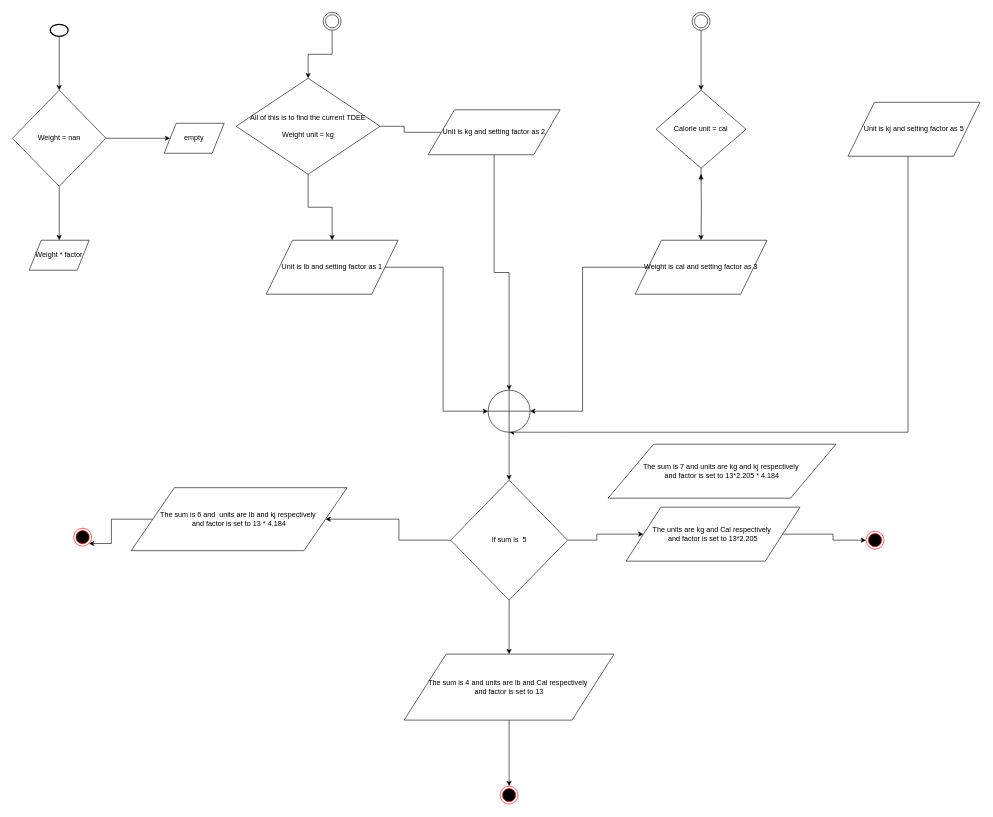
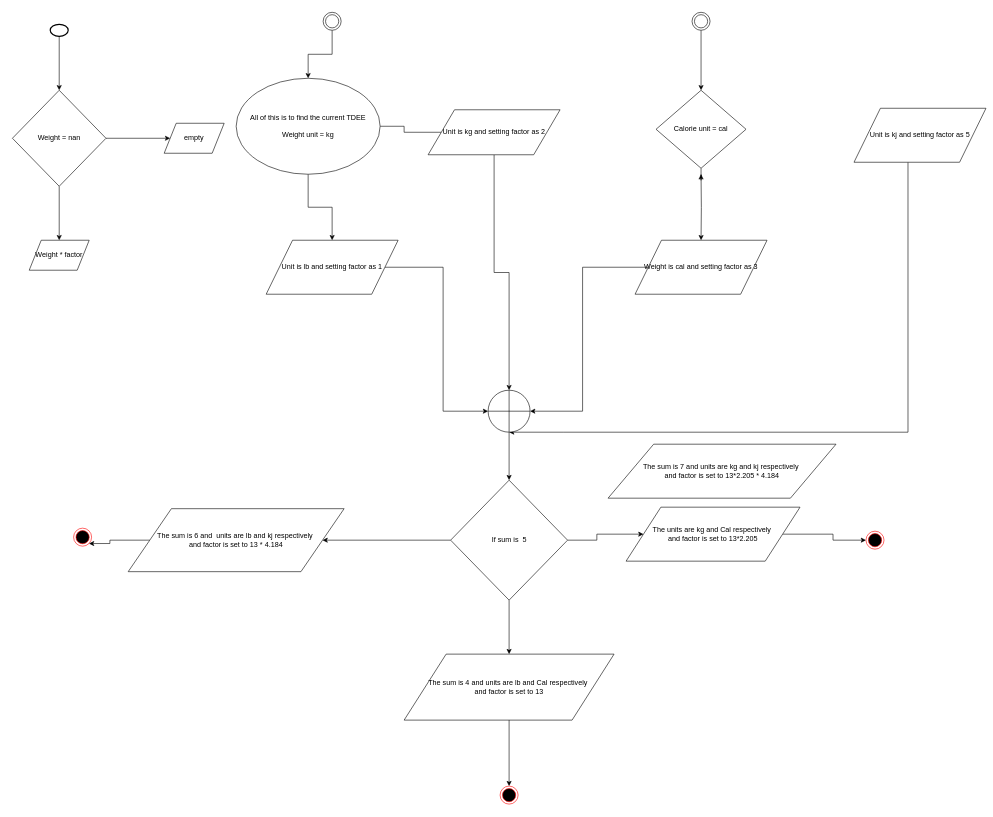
  <mxCell id="0" />
  <mxCell id="1" parent="0" />
  <mxCell id="2" value="" style="strokeWidth=2;html=1;shape=mxgraph.flowchart.start_2;whiteSpace=wrap;" parent="1" vertex="1"><mxGeometry x="83" y="40" width="30" height="20" as="geometry" /></mxCell>
  <mxCell id="3" value="" style="endArrow=classic;html=1;exitX=0.5;exitY=1;exitDx=0;exitDy=0;exitPerimeter=0;" parent="1" source="2" edge="1"><mxGeometry width="50" height="50" relative="1" as="geometry"><mxPoint x="113" y="320" as="sourcePoint" /><mxPoint x="98" y="150" as="targetPoint" /></mxGeometry></mxCell>
  <mxCell id="4" style="edgeStyle=orthogonalEdgeStyle;rounded=0;orthogonalLoop=1;jettySize=auto;html=1;exitX=1;exitY=0.5;exitDx=0;exitDy=0;entryX=0;entryY=0.5;entryDx=0;entryDy=0;" parent="1" source="6" target="7" edge="1"><mxGeometry relative="1" as="geometry" /></mxCell>
  <mxCell id="5" style="edgeStyle=orthogonalEdgeStyle;rounded=0;orthogonalLoop=1;jettySize=auto;html=1;entryX=0.5;entryY=0;entryDx=0;entryDy=0;" parent="1" source="6" target="8" edge="1"><mxGeometry relative="1" as="geometry" /></mxCell>
  <mxCell id="6" value="Weight = nan" style="rhombus;whiteSpace=wrap;html=1;" parent="1" vertex="1"><mxGeometry x="20" y="150" width="156" height="160" as="geometry" /></mxCell>
  <mxCell id="7" value="empty" style="shape=parallelogram;perimeter=parallelogramPerimeter;whiteSpace=wrap;html=1;dashed=0;" parent="1" vertex="1"><mxGeometry x="273" y="205" width="100" height="50" as="geometry" /></mxCell>
  <mxCell id="8" value="Weight * factor&lt;br&gt;" style="shape=parallelogram;perimeter=parallelogramPerimeter;whiteSpace=wrap;html=1;dashed=0;" parent="1" vertex="1"><mxGeometry x="48" y="400" width="100" height="50" as="geometry" /></mxCell>
  <mxCell id="9" style="edgeStyle=orthogonalEdgeStyle;rounded=0;orthogonalLoop=1;jettySize=auto;html=1;entryX=0.5;entryY=0;entryDx=0;entryDy=0;" parent="1" source="11" target="15" edge="1"><mxGeometry relative="1" as="geometry" /></mxCell>
  <mxCell id="10" style="edgeStyle=orthogonalEdgeStyle;rounded=0;orthogonalLoop=1;jettySize=auto;html=1;endArrow=none;" parent="1" source="11" target="17" edge="1"><mxGeometry relative="1" as="geometry" /></mxCell>
- <mxCell id="11" value="All of this is to find the current TDEE&lt;br&gt;&lt;br&gt;Weight unit = kg" style="rhombus;whiteSpace=wrap;html=1;" parent="1" vertex="1"><mxGeometry x="393" y="130" width="240" height="160" as="geometry" /></mxCell>
+ <mxCell id="11" value="All of this is to find the current TDEE&lt;br&gt;&lt;br&gt;Weight unit = kg" style="ellipse;whiteSpace=wrap;html=1;" parent="1" vertex="1"><mxGeometry x="393" y="130" width="240" height="160" as="geometry" /></mxCell>
  <mxCell id="12" style="edgeStyle=orthogonalEdgeStyle;rounded=0;orthogonalLoop=1;jettySize=auto;html=1;" parent="1" source="13" edge="1"><mxGeometry relative="1" as="geometry"><mxPoint x="1168" y="290" as="targetPoint" /></mxGeometry></mxCell>
  <mxCell id="13" value="Calorie unit = cal" style="rhombus;whiteSpace=wrap;html=1;" parent="1" vertex="1"><mxGeometry x="1093" y="150" width="150" height="130" as="geometry" /></mxCell>
  <mxCell id="14" style="edgeStyle=orthogonalEdgeStyle;rounded=0;orthogonalLoop=1;jettySize=auto;html=1;entryX=0;entryY=0.5;entryDx=0;entryDy=0;entryPerimeter=0;" parent="1" source="15" target="28" edge="1"><mxGeometry relative="1" as="geometry" /></mxCell>
  <mxCell id="15" value="Unit is lb and setting factor as 1" style="shape=parallelogram;perimeter=parallelogramPerimeter;whiteSpace=wrap;html=1;dashed=0;" parent="1" vertex="1"><mxGeometry x="443" y="400" width="220" height="90" as="geometry" /></mxCell>
  <mxCell id="16" style="edgeStyle=orthogonalEdgeStyle;rounded=0;orthogonalLoop=1;jettySize=auto;html=1;entryX=0.5;entryY=0;entryDx=0;entryDy=0;entryPerimeter=0;" parent="1" source="17" target="28" edge="1"><mxGeometry relative="1" as="geometry"><mxPoint x="933" y="610" as="targetPoint" /></mxGeometry></mxCell>
  <mxCell id="17" value="Unit is kg and setting factor as 2" style="shape=parallelogram;perimeter=parallelogramPerimeter;whiteSpace=wrap;html=1;dashed=0;" parent="1" vertex="1"><mxGeometry x="713" y="182.5" width="220" height="75" as="geometry" /></mxCell>
  <mxCell id="18" style="edgeStyle=orthogonalEdgeStyle;rounded=0;orthogonalLoop=1;jettySize=auto;html=1;entryX=0.5;entryY=0;entryDx=0;entryDy=0;" parent="1" source="19" target="11" edge="1"><mxGeometry relative="1" as="geometry" /></mxCell>
  <mxCell id="19" value="" style="ellipse;shape=doubleEllipse;whiteSpace=wrap;html=1;" parent="1" vertex="1"><mxGeometry x="538" y="20" width="30" height="30" as="geometry" /></mxCell>
  <mxCell id="20" style="edgeStyle=orthogonalEdgeStyle;rounded=0;orthogonalLoop=1;jettySize=auto;html=1;entryX=0.5;entryY=0;entryDx=0;entryDy=0;" parent="1" source="21" target="13" edge="1"><mxGeometry relative="1" as="geometry" /></mxCell>
  <mxCell id="21" value="" style="ellipse;shape=doubleEllipse;whiteSpace=wrap;html=1;" parent="1" vertex="1"><mxGeometry x="1153" y="20" width="30" height="30" as="geometry" /></mxCell>
  <mxCell id="22" style="edgeStyle=orthogonalEdgeStyle;rounded=0;orthogonalLoop=1;jettySize=auto;html=1;entryX=0.5;entryY=0;entryDx=0;entryDy=0;" parent="1" target="24" edge="1"><mxGeometry relative="1" as="geometry"><mxPoint x="1168" y="290" as="sourcePoint" /></mxGeometry></mxCell>
  <mxCell id="23" style="edgeStyle=orthogonalEdgeStyle;rounded=0;orthogonalLoop=1;jettySize=auto;html=1;entryX=1;entryY=0.5;entryDx=0;entryDy=0;entryPerimeter=0;" parent="1" source="24" target="28" edge="1"><mxGeometry relative="1" as="geometry" /></mxCell>
  <mxCell id="24" value="Weight is cal and setting factor as 3" style="shape=parallelogram;perimeter=parallelogramPerimeter;whiteSpace=wrap;html=1;dashed=0;fontStyle=0" parent="1" vertex="1"><mxGeometry x="1058" y="400" width="220" height="90" as="geometry" /></mxCell>
  <mxCell id="25" style="edgeStyle=orthogonalEdgeStyle;rounded=0;orthogonalLoop=1;jettySize=auto;html=1;entryX=0.5;entryY=1;entryDx=0;entryDy=0;entryPerimeter=0;" parent="1" source="26" target="28" edge="1"><mxGeometry relative="1" as="geometry"><mxPoint x="943" y="791" as="targetPoint" /><Array as="points"><mxPoint x="1513" y="720" /><mxPoint x="938" y="720" /></Array></mxGeometry></mxCell>
- <mxCell id="26" value="Unit is kj and setting factor as 5" style="shape=parallelogram;perimeter=parallelogramPerimeter;whiteSpace=wrap;html=1;dashed=0;fontStyle=0" parent="1" vertex="1"><mxGeometry x="1413" y="170" width="220" height="90" as="geometry" /></mxCell>
+ <mxCell id="26" value="Unit is kj and setting factor as 5" style="shape=parallelogram;perimeter=parallelogramPerimeter;whiteSpace=wrap;html=1;dashed=0;fontStyle=0" parent="1" vertex="1"><mxGeometry x="1423" y="180" width="220" height="90" as="geometry" /></mxCell>
  <mxCell id="27" style="edgeStyle=orthogonalEdgeStyle;rounded=0;orthogonalLoop=1;jettySize=auto;html=1;" parent="1" source="28" target="32" edge="1"><mxGeometry relative="1" as="geometry" /></mxCell>
  <mxCell id="28" value="" style="verticalLabelPosition=bottom;verticalAlign=top;html=1;shape=mxgraph.flowchart.summing_function;" parent="1" vertex="1"><mxGeometry x="813" y="650" width="70" height="70" as="geometry" /></mxCell>
  <mxCell id="29" style="edgeStyle=orthogonalEdgeStyle;rounded=0;orthogonalLoop=1;jettySize=auto;html=1;" parent="1" source="32" target="34" edge="1"><mxGeometry relative="1" as="geometry" /></mxCell>
  <mxCell id="30" style="edgeStyle=orthogonalEdgeStyle;rounded=0;orthogonalLoop=1;jettySize=auto;html=1;" parent="1" source="32" target="37" edge="1"><mxGeometry relative="1" as="geometry" /></mxCell>
  <mxCell id="31" style="edgeStyle=orthogonalEdgeStyle;rounded=0;orthogonalLoop=1;jettySize=auto;html=1;" parent="1" source="32" target="39" edge="1"><mxGeometry relative="1" as="geometry" /></mxCell>
  <mxCell id="32" value="If sum is &amp;nbsp;5" style="rhombus;whiteSpace=wrap;html=1;" parent="1" vertex="1"><mxGeometry x="750.5" y="800" width="195" height="200" as="geometry" /></mxCell>
  <mxCell id="33" style="edgeStyle=orthogonalEdgeStyle;rounded=0;orthogonalLoop=1;jettySize=auto;html=1;" parent="1" source="34" target="35" edge="1"><mxGeometry relative="1" as="geometry" /></mxCell>
  <mxCell id="34" value="The units are kg and Cal respectively&amp;nbsp;&lt;br&gt;and factor is set to 13*2.205" style="shape=parallelogram;perimeter=parallelogramPerimeter;whiteSpace=wrap;html=1;dashed=0;" parent="1" vertex="1"><mxGeometry x="1043" y="845" width="290" height="90" as="geometry" /></mxCell>
  <mxCell id="35" value="" style="ellipse;html=1;shape=endState;fillColor=#000000;strokeColor=#ff0000;" parent="1" vertex="1"><mxGeometry x="1443" y="885" width="30" height="30" as="geometry" /></mxCell>
  <mxCell id="36" style="edgeStyle=orthogonalEdgeStyle;rounded=0;orthogonalLoop=1;jettySize=auto;html=1;" parent="1" source="37" target="40" edge="1"><mxGeometry relative="1" as="geometry" /></mxCell>
  <mxCell id="37" value="The sum is 4 and units are lb and Cal respectively&amp;nbsp;&lt;br&gt;and factor is set to 13" style="shape=parallelogram;perimeter=parallelogramPerimeter;whiteSpace=wrap;html=1;dashed=0;" parent="1" vertex="1"><mxGeometry x="673" y="1090" width="350" height="110" as="geometry" /></mxCell>
  <mxCell id="38" style="edgeStyle=orthogonalEdgeStyle;rounded=0;orthogonalLoop=1;jettySize=auto;html=1;entryX=1;entryY=1;entryDx=0;entryDy=0;" parent="1" source="39" target="41" edge="1"><mxGeometry relative="1" as="geometry" /></mxCell>
- <mxCell id="39" value="The sum is 6 and &amp;nbsp;units are lb and kj respectively&amp;nbsp;&lt;br&gt;and factor is set to 13 * 4.184" style="shape=parallelogram;perimeter=parallelogramPerimeter;whiteSpace=wrap;html=1;dashed=0;" parent="1" vertex="1"><mxGeometry x="218" y="812.5" width="360" height="105" as="geometry" /></mxCell>
+ <mxCell id="39" value="The sum is 6 and &amp;nbsp;units are lb and kj respectively&amp;nbsp;&lt;br&gt;and factor is set to 13 * 4.184" style="shape=parallelogram;perimeter=parallelogramPerimeter;whiteSpace=wrap;html=1;dashed=0;" parent="1" vertex="1"><mxGeometry x="213" y="847.5" width="360" height="105" as="geometry" /></mxCell>
  <mxCell id="40" value="" style="ellipse;html=1;shape=endState;fillColor=#000000;strokeColor=#ff0000;" parent="1" vertex="1"><mxGeometry x="833" y="1310" width="30" height="30" as="geometry" /></mxCell>
  <mxCell id="41" value="" style="ellipse;html=1;shape=endState;fillColor=#000000;strokeColor=#ff0000;" parent="1" vertex="1"><mxGeometry x="122" y="880" width="30" height="30" as="geometry" /></mxCell>
  <mxCell id="42" value="The sum is 7 and units are kg and kj respectively&amp;nbsp;&lt;br&gt;and factor is set to 13*2.205 * 4.184" style="shape=parallelogram;perimeter=parallelogramPerimeter;whiteSpace=wrap;html=1;dashed=0;" parent="1" vertex="1"><mxGeometry x="1013" y="740" width="380" height="90" as="geometry" /></mxCell>
